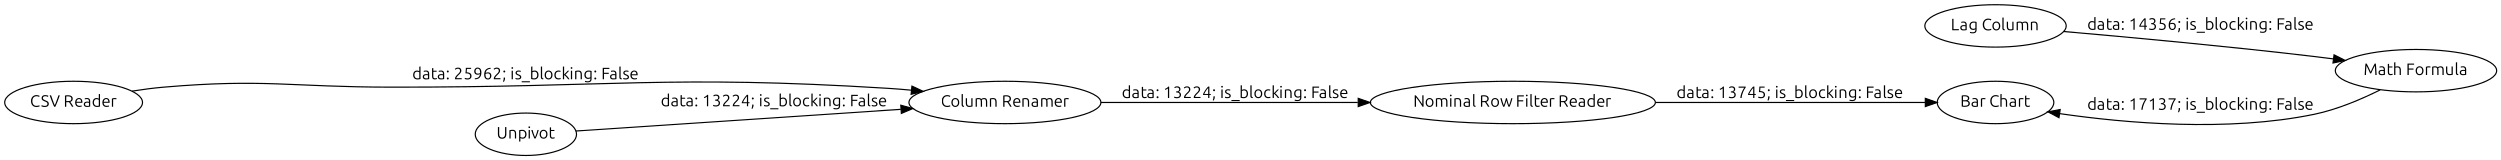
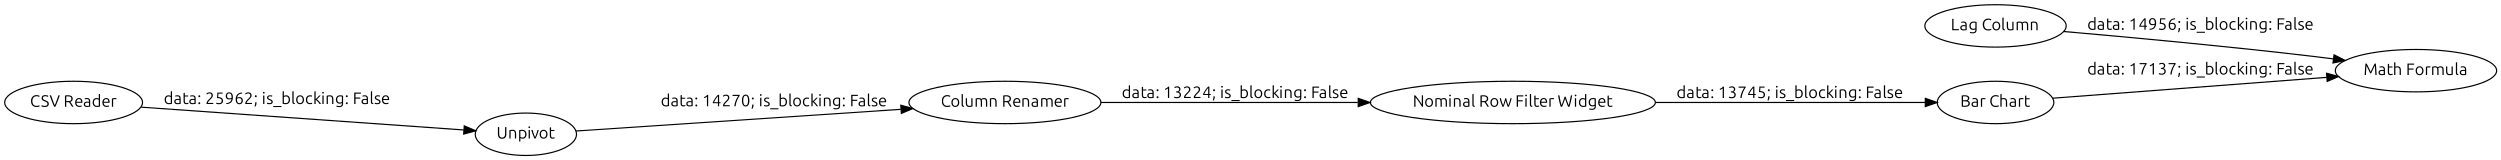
  digraph {
    fontname=Ubuntu
    rankdir=LR
    node [fontname=Ubuntu]
    edge [fontname=Ubuntu]
-   n1 [label="Nominal Row Filter Reader"]
+   n1 [label="Nominal Row Filter Widget"]
    n2 [label="Bar Chart"]
    n3 [label="Lag Column"]
    n4 [label="Math Formula"]
    n5 [label="Column Renamer"]
    n6 [label=Unpivot]
    n7 [label="CSV Reader"]
    n1 -> n2 [label="data: 13745; is_blocking: False"]
-   n3 -> n4 [label="data: 14356; is_blocking: False"]
-   n4 -> n2 [label="data: 17137; is_blocking: False"]
+   n3 -> n4 [label="data: 14956; is_blocking: False"]
+   n2 -> n4 [label="data: 17137; is_blocking: False"]
    n5 -> n1 [label="data: 13224; is_blocking: False"]
-   n6 -> n5 [label="data: 13224; is_blocking: False"]
-   n7 -> n5 [label="data: 25962; is_blocking: False"]
+   n6 -> n5 [label="data: 14270; is_blocking: False"]
+   n7 -> n6 [label="data: 25962; is_blocking: False"]
  }
